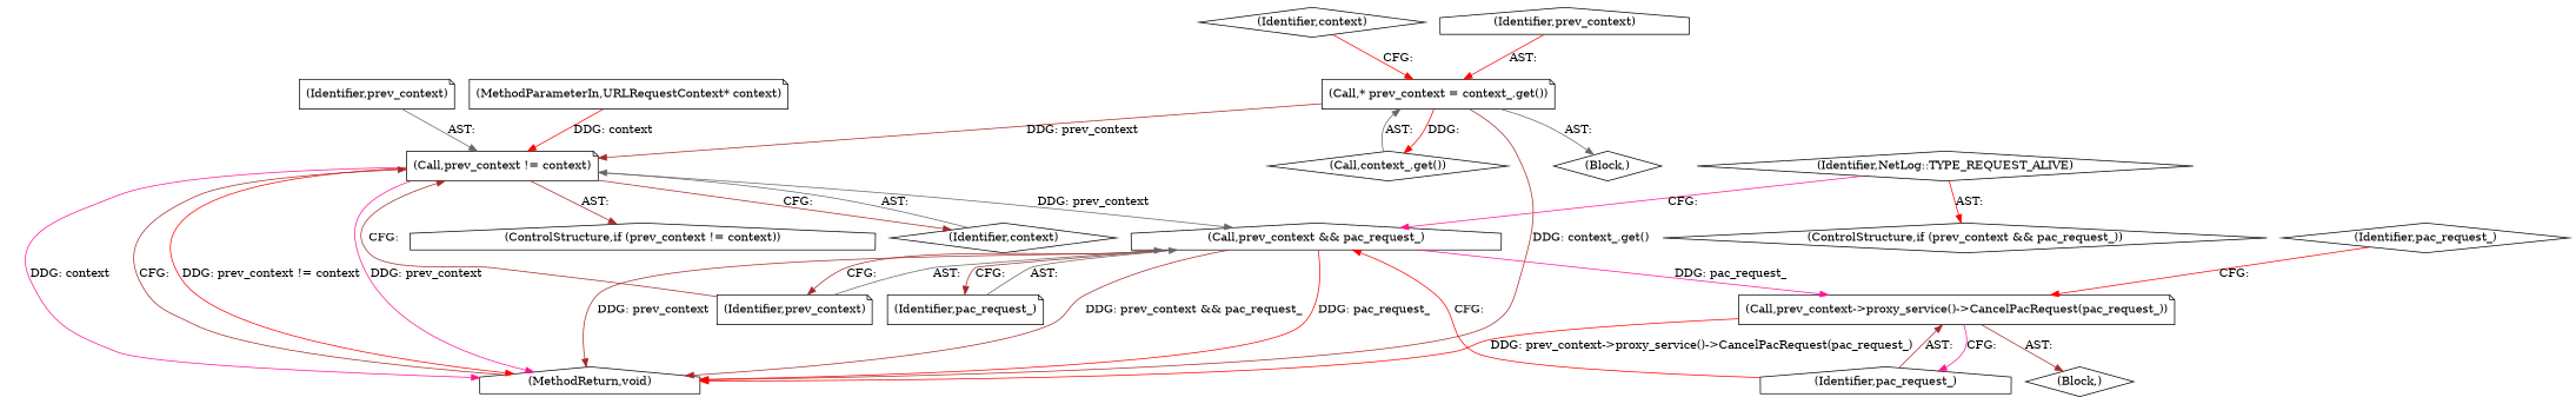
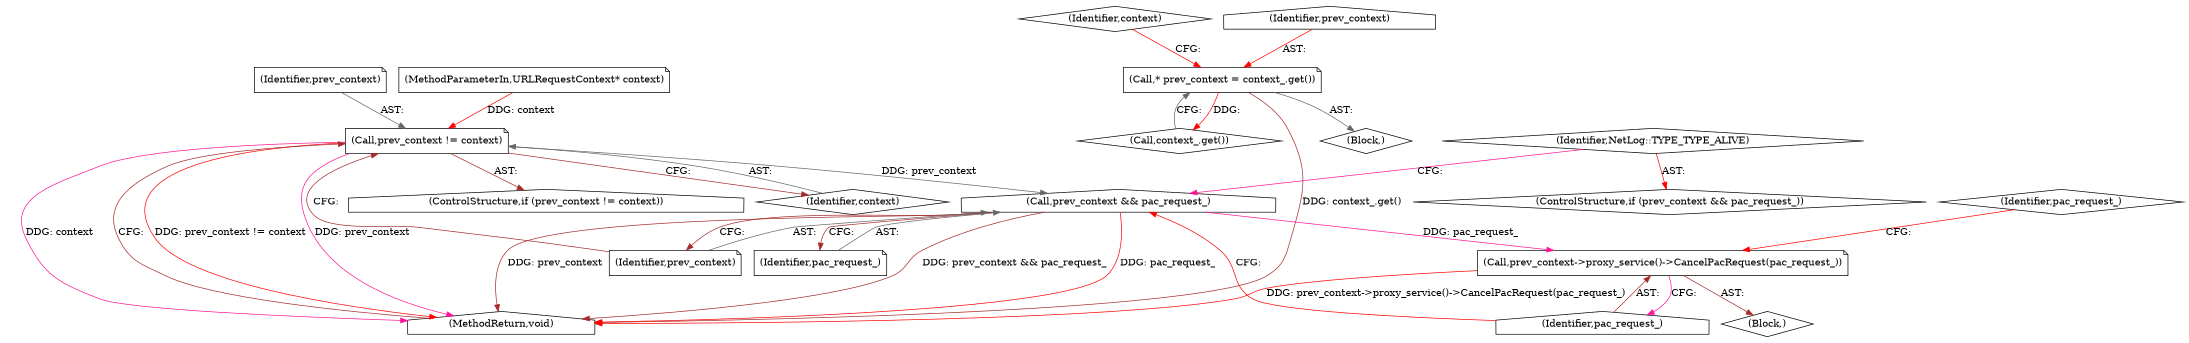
  digraph {
    node [shape=diamond]
    edge [color=brown]
    n1 [label="(Call,* prev_context = context_.get())" shape=note]
    n2 [label="(Call,prev_context != context)" shape=note]
    n3 [label="(MethodReturn,void)" shape=house]
    n4 [label="(Call,context_.get())"]
    n5 [label="(Block,)"]
    n6 [label="(Call,prev_context && pac_request_)" shape=house]
    n7 [label="(ControlStructure,if (prev_context != context))" shape=house]
    n8 [label="(Identifier,context)"]
    n9 [label="(Call,prev_context->proxy_service()->CancelPacRequest(pac_request_))" shape=note]
    n10 [label="(Identifier,prev_context)" shape=note]
    n11 [label="(Identifier,pac_request_)" shape=note]
    n12 [label="(Identifier,pac_request_)" shape=house]
    n13 [label="(Block,)"]
    n14 [label="(ControlStructure,if (prev_context && pac_request_))"]
    n15 [label="(Identifier,context)"]
    n16 [label="(Identifier,prev_context)" shape=house]
    n17 [label="(MethodParameterIn,URLRequestContext* context)" shape=note]
    n18 [label="(Identifier,prev_context)" shape=note]
-   n19 [label="(Identifier,NetLog::TYPE_REQUEST_ALIVE)"]
+   n19 [label="(Identifier,NetLog::TYPE_TYPE_ALIVE)"]
    n20 [label="(Identifier,pac_request_)"]
-   n1 -> n2 [label="DDG: prev_context"]
    n1 -> n3 [label="DDG: context_.get()"]
    n1 -> n4 [color=red label="DDG: "]
    n1 -> n5 [color=gray40 label="AST: "]
    n2 -> n3 [color=red label="DDG: prev_context != context"]
    n2 -> n3 [color=deeppink label="DDG: prev_context"]
    n2 -> n3 [color=deeppink label="DDG: context"]
    n2 -> n6 [color=gray40 label="DDG: prev_context"]
    n2 -> n7 [label="AST: "]
    n2 -> n8 [label="CFG: "]
    n3 -> n2 [label="CFG: "]
-   n4 -> n1 [color=gray40 label="AST: "]
+   n4 -> n1 [color=gray40 label="CFG: "]
    n6 -> n3 [label="DDG: prev_context"]
    n6 -> n3 [label="DDG: prev_context && pac_request_"]
    n6 -> n3 [color=red label="DDG: pac_request_"]
    n6 -> n9 [color=deeppink label="DDG: pac_request_"]
    n6 -> n10 [label="CFG: "]
    n6 -> n11 [label="CFG: "]
    n8 -> n2 [color=gray40 label="AST: "]
    n9 -> n3 [color=red label="DDG: prev_context->proxy_service()->CancelPacRequest(pac_request_)"]
    n9 -> n12 [color=deeppink label="CFG: "]
    n9 -> n13 [label="AST: "]
    n10 -> n2 [label="CFG: "]
    n10 -> n6 [color=gray40 label="AST: "]
    n11 -> n6 [color=gray40 label="AST: "]
    n12 -> n6 [color=red label="CFG: "]
    n12 -> n9 [label="AST: "]
    n15 -> n1 [color=red label="CFG: "]
    n16 -> n1 [color=red label="AST: "]
    n17 -> n2 [color=red label="DDG: context"]
    n18 -> n2 [color=gray40 label="AST: "]
    n19 -> n6 [color=deeppink label="CFG: "]
    n19 -> n14 [color=red label="AST: "]
    n20 -> n9 [color=red label="CFG: "]
  }
